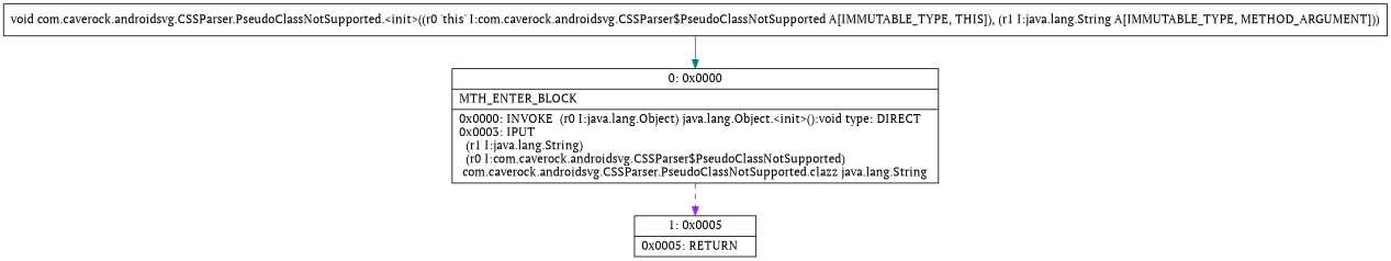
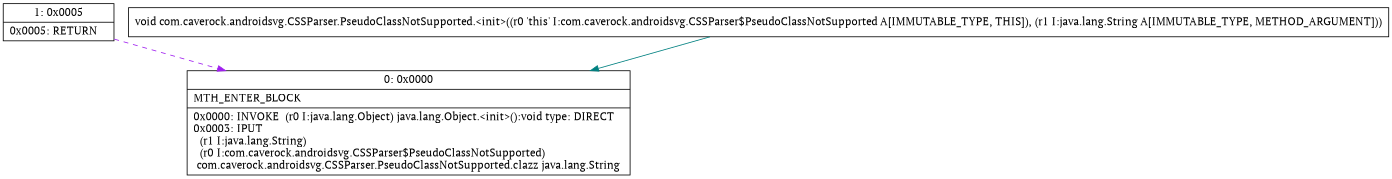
  digraph {
    fontname="PT Serif"
    node [shape=record fontname="PT Serif"]
    edge [arrowhead=normal fontname="PT Serif"]
    n1 [label="{0\:\ 0x0000|MTH_ENTER_BLOCK\l|0x0000: INVOKE  (r0 I:java.lang.Object) java.lang.Object.\<init\>():void type: DIRECT \l0x0003: IPUT  \l  (r1 I:java.lang.String)\l  (r0 I:com.caverock.androidsvg.CSSParser$PseudoClassNotSupported)\l com.caverock.androidsvg.CSSParser.PseudoClassNotSupported.clazz java.lang.String \l}"]
    n2 [label="{1\:\ 0x0005|0x0005: RETURN   \l}"]
    n3 [label="{void com.caverock.androidsvg.CSSParser.PseudoClassNotSupported.\<init\>((r0 'this' I:com.caverock.androidsvg.CSSParser$PseudoClassNotSupported A[IMMUTABLE_TYPE, THIS]), (r1 I:java.lang.String A[IMMUTABLE_TYPE, METHOD_ARGUMENT])) }"]
-   n1 -> n2 [color=purple style=dashed]
+   n2 -> n1 [color=purple style=dashed]
    n3 -> n1 [color=teal style=solid]
  }
